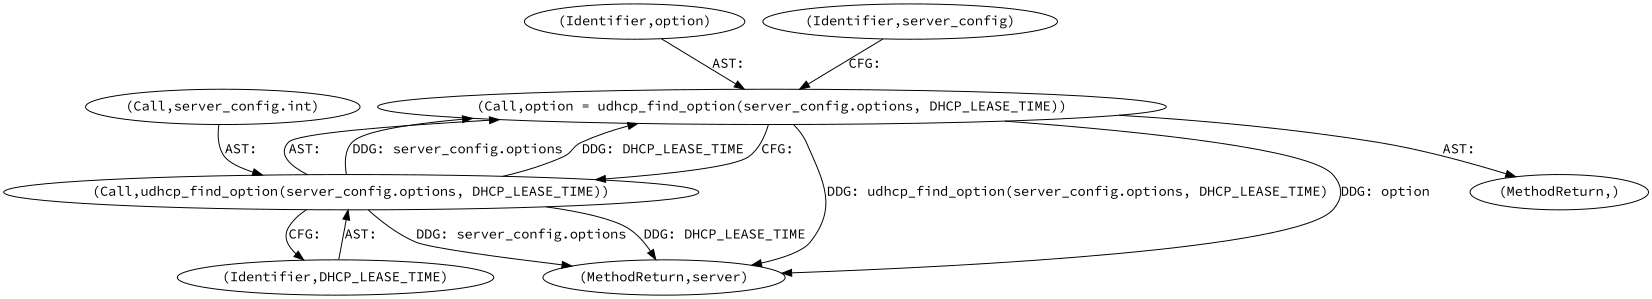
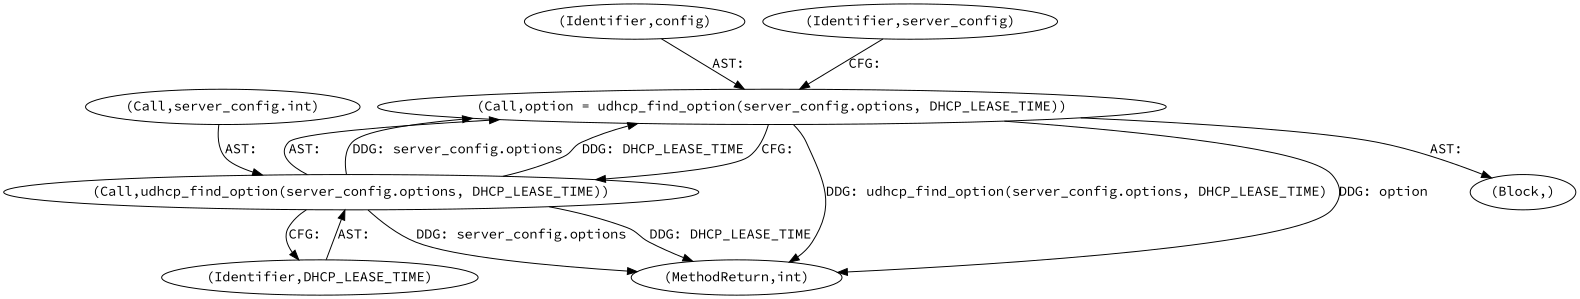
  digraph {
    fontname="Source Code Pro"
    node [fontname="Source Code Pro"]
    edge [fontname="Source Code Pro"]
    n1 [label="(Call,option = udhcp_find_option(server_config.options, DHCP_LEASE_TIME))"]
    n2 [label="(Call,udhcp_find_option(server_config.options, DHCP_LEASE_TIME))"]
-   n3 [label="(MethodReturn,server)"]
-   n4 [label="(MethodReturn,)"]
+   n3 [label="(MethodReturn,int)"]
+   n4 [label="(Block,)"]
    n5 [label="(Identifier,DHCP_LEASE_TIME)"]
-   n6 [label="(Identifier,option)"]
+   n6 [label="(Identifier,config)"]
    n7 [label="(Identifier,server_config)"]
    n8 [label="(Call,server_config.int)"]
    n1 -> n2 [label="CFG: "]
    n1 -> n3 [label="DDG: udhcp_find_option(server_config.options, DHCP_LEASE_TIME)"]
    n1 -> n3 [label="DDG: option"]
    n1 -> n4 [label="AST: "]
    n2 -> n1 [label="AST: "]
    n2 -> n1 [label="DDG: server_config.options"]
    n2 -> n1 [label="DDG: DHCP_LEASE_TIME"]
    n2 -> n3 [label="DDG: server_config.options"]
    n2 -> n3 [label="DDG: DHCP_LEASE_TIME"]
    n2 -> n5 [label="CFG: "]
    n5 -> n2 [label="AST: "]
    n6 -> n1 [label="AST: "]
    n7 -> n1 [label="CFG: "]
    n8 -> n2 [label="AST: "]
  }
